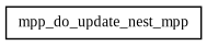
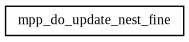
  digraph {
    rankdir=LR
    fontname="Liberation Serif"
-   n1 [color=black fillcolor=white fontname="Liberation Serif" fontsize=10 height=0.2 label=mpp_do_update_nest_mpp shape=record style=filled width=0.4]
+   n1 [color=black fillcolor=white fontname="Liberation Serif" fontsize=10 height=0.2 label=mpp_do_update_nest_fine shape=record style=filled width=0.4]
  }
